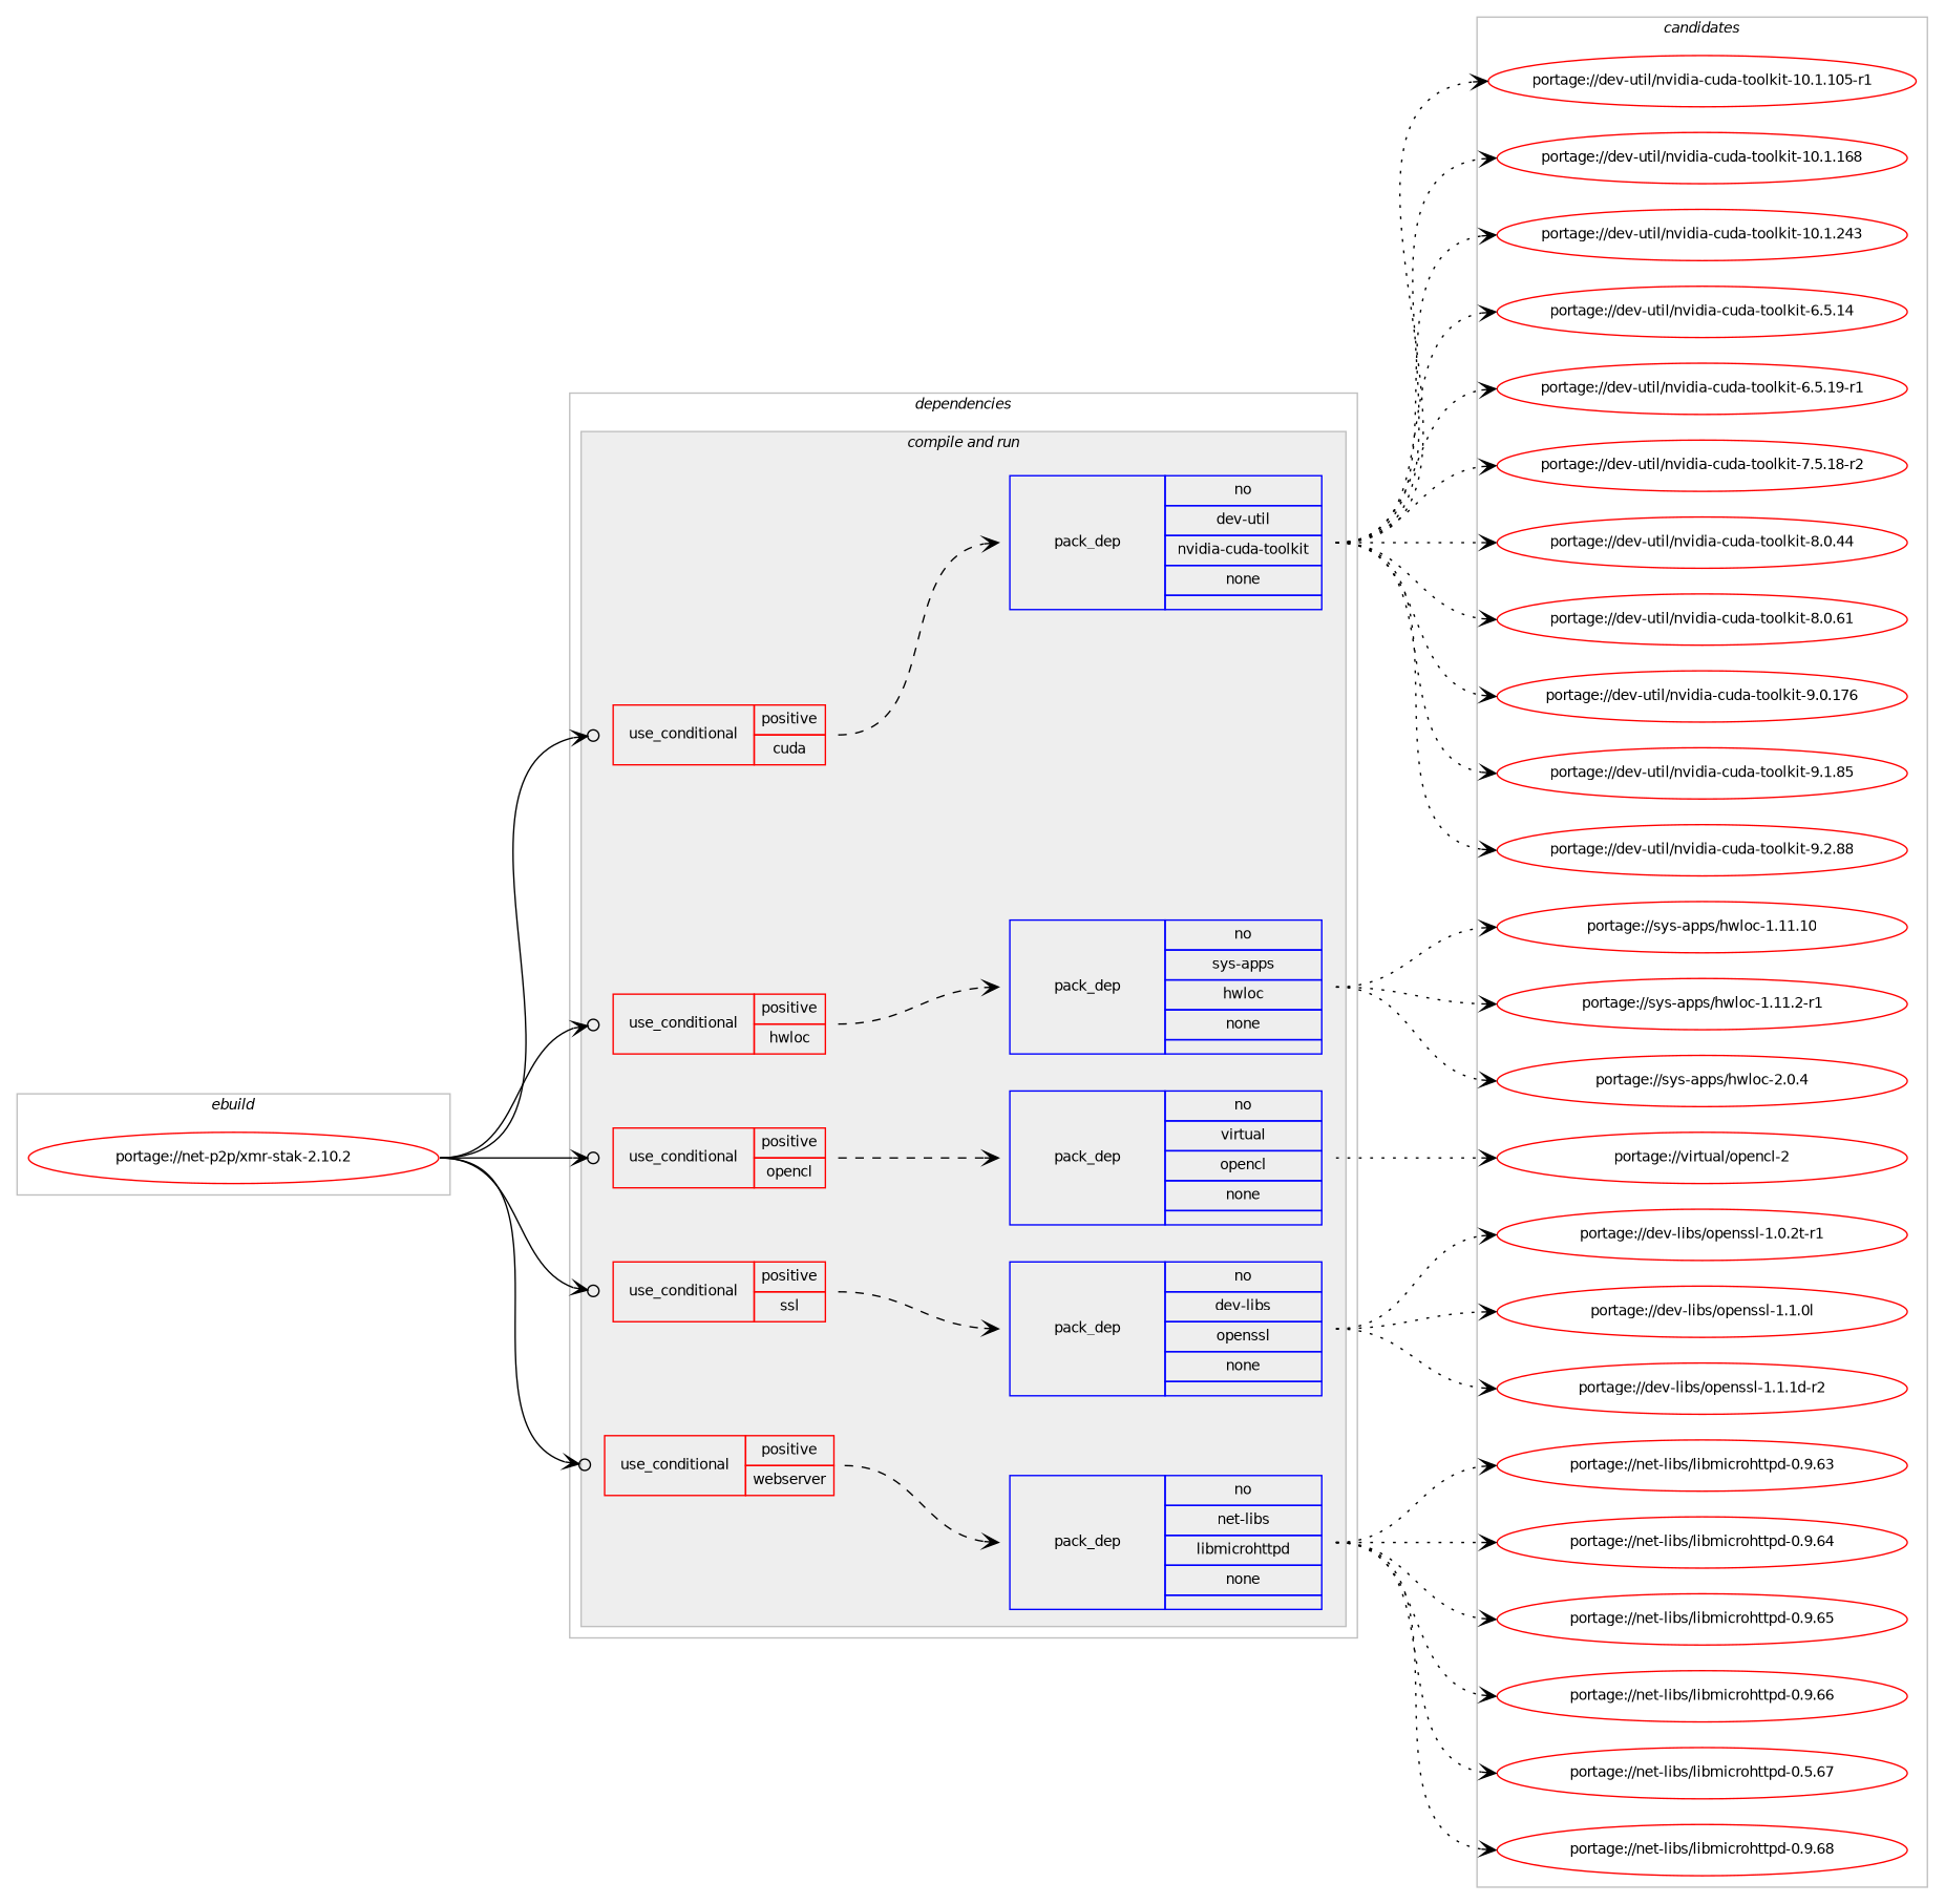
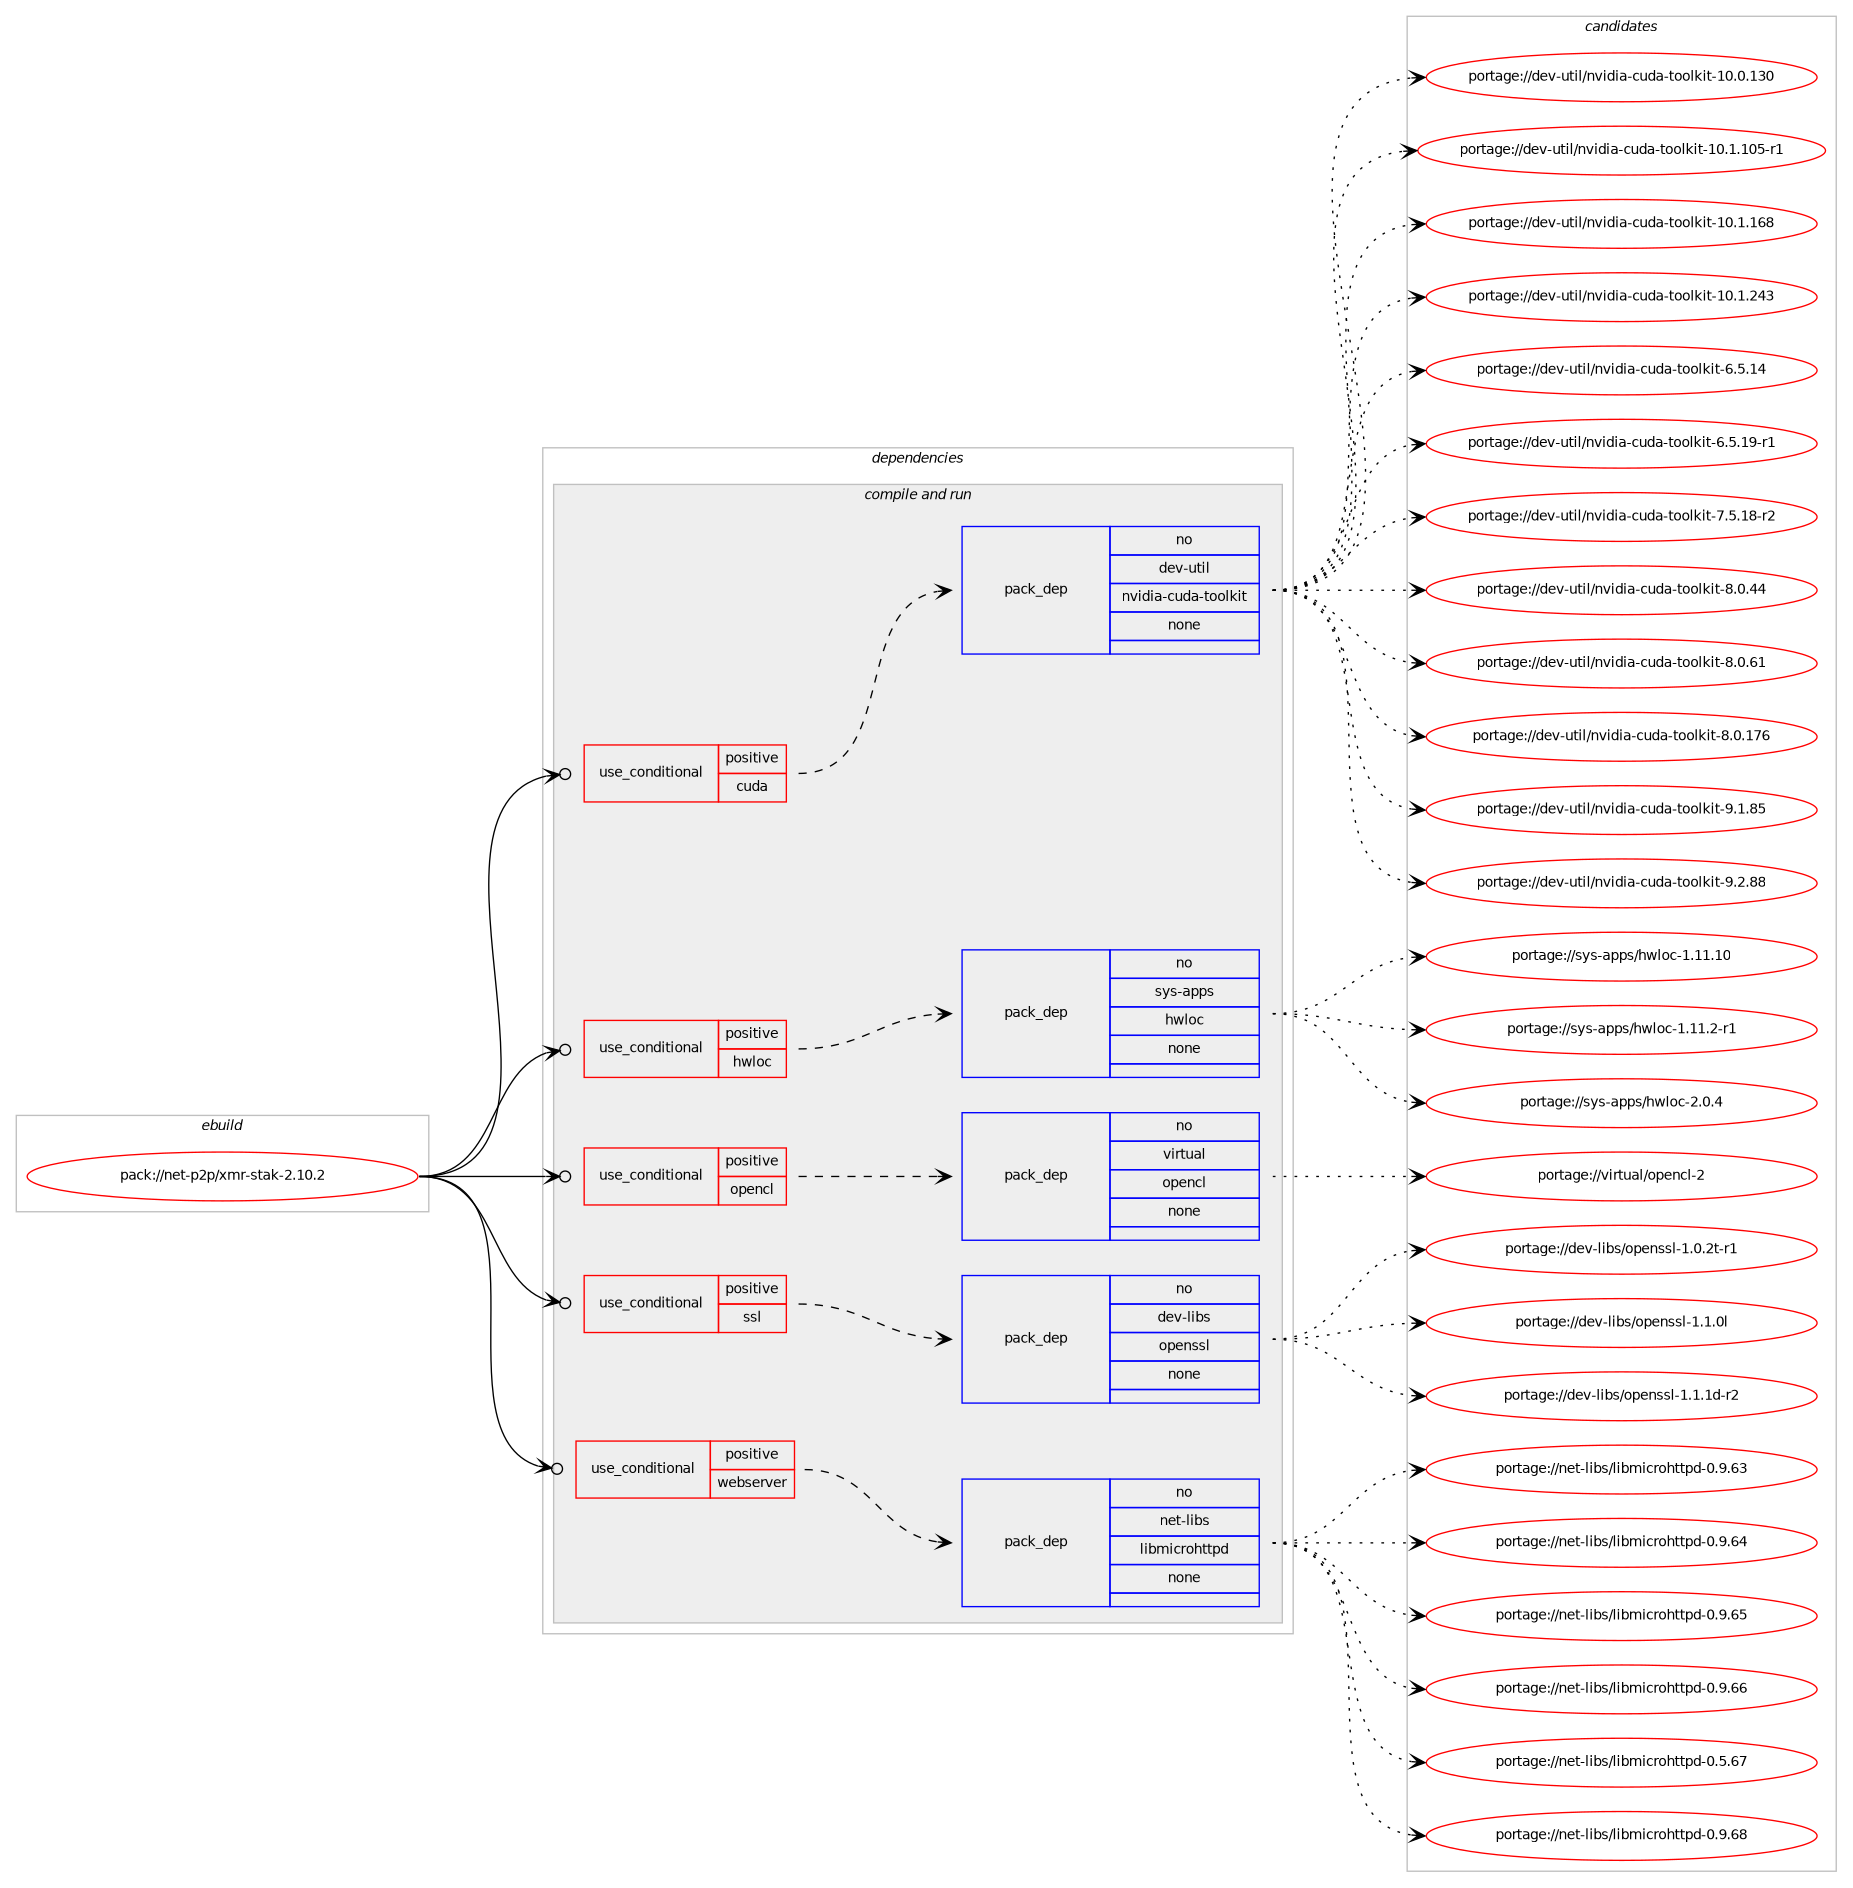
  digraph {
    compound=true
    concentrate=true
    fontname=Helvetica
    fontsize=10
    newrank=true
    rankdir=LR
    ranksep=1.5
    node [color=red fontname=Helvetica fontsize=10]
    edge [arrowhead=vee headport=w style=dotted tailport=e weight=100]
-   n1 [label="portage://net-p2p/xmr-stak-2.10.2" width=4]
+   n1 [label="pack://net-p2p/xmr-stak-2.10.2" width=4]
    n2 [color=blue label=<<TABLE BORDER="0" CELLBORDER="1" CELLSPACING="0" CELLPADDING="4" WIDTH="220"><TR><TD ROWSPAN="6" CELLPADDING="30">pack_dep</TD></TR><TR><TD WIDTH="110">no</TD></TR><TR><TD>dev-util</TD></TR><TR><TD>nvidia-cuda-toolkit</TD></TR><TR><TD>none</TD></TR><TR><TD></TD></TR></TABLE>> shape=none]
    n3 [label=<<TABLE BORDER="0" CELLBORDER="1" CELLSPACING="0" CELLPADDING="4"><TR><TD ROWSPAN="3" CELLPADDING="10">use_conditional</TD></TR><TR><TD>positive</TD></TR><TR><TD>cuda</TD></TR></TABLE>> shape=none]
    n4 [color=blue label=<<TABLE BORDER="0" CELLBORDER="1" CELLSPACING="0" CELLPADDING="4" WIDTH="220"><TR><TD ROWSPAN="6" CELLPADDING="30">pack_dep</TD></TR><TR><TD WIDTH="110">no</TD></TR><TR><TD>sys-apps</TD></TR><TR><TD>hwloc</TD></TR><TR><TD>none</TD></TR><TR><TD></TD></TR></TABLE>> shape=none]
    n5 [label=<<TABLE BORDER="0" CELLBORDER="1" CELLSPACING="0" CELLPADDING="4"><TR><TD ROWSPAN="3" CELLPADDING="10">use_conditional</TD></TR><TR><TD>positive</TD></TR><TR><TD>hwloc</TD></TR></TABLE>> shape=none]
    n6 [color=blue label=<<TABLE BORDER="0" CELLBORDER="1" CELLSPACING="0" CELLPADDING="4" WIDTH="220"><TR><TD ROWSPAN="6" CELLPADDING="30">pack_dep</TD></TR><TR><TD WIDTH="110">no</TD></TR><TR><TD>virtual</TD></TR><TR><TD>opencl</TD></TR><TR><TD>none</TD></TR><TR><TD></TD></TR></TABLE>> shape=none]
    n7 [label=<<TABLE BORDER="0" CELLBORDER="1" CELLSPACING="0" CELLPADDING="4"><TR><TD ROWSPAN="3" CELLPADDING="10">use_conditional</TD></TR><TR><TD>positive</TD></TR><TR><TD>opencl</TD></TR></TABLE>> shape=none]
    n8 [color=blue label=<<TABLE BORDER="0" CELLBORDER="1" CELLSPACING="0" CELLPADDING="4" WIDTH="220"><TR><TD ROWSPAN="6" CELLPADDING="30">pack_dep</TD></TR><TR><TD WIDTH="110">no</TD></TR><TR><TD>dev-libs</TD></TR><TR><TD>openssl</TD></TR><TR><TD>none</TD></TR><TR><TD></TD></TR></TABLE>> shape=none]
    n9 [label=<<TABLE BORDER="0" CELLBORDER="1" CELLSPACING="0" CELLPADDING="4"><TR><TD ROWSPAN="3" CELLPADDING="10">use_conditional</TD></TR><TR><TD>positive</TD></TR><TR><TD>ssl</TD></TR></TABLE>> shape=none]
    n10 [color=blue label=<<TABLE BORDER="0" CELLBORDER="1" CELLSPACING="0" CELLPADDING="4" WIDTH="220"><TR><TD ROWSPAN="6" CELLPADDING="30">pack_dep</TD></TR><TR><TD WIDTH="110">no</TD></TR><TR><TD>net-libs</TD></TR><TR><TD>libmicrohttpd</TD></TR><TR><TD>none</TD></TR><TR><TD></TD></TR></TABLE>> shape=none]
    n11 [label=<<TABLE BORDER="0" CELLBORDER="1" CELLSPACING="0" CELLPADDING="4"><TR><TD ROWSPAN="3" CELLPADDING="10">use_conditional</TD></TR><TR><TD>positive</TD></TR><TR><TD>webserver</TD></TR></TABLE>> shape=none]
+   n12 [label="portage://dev-util/nvidia-cuda-toolkit-10.0.130" width=4]
    n13 [label="portage://dev-util/nvidia-cuda-toolkit-10.1.105-r1" width=4]
    n14 [label="portage://dev-util/nvidia-cuda-toolkit-10.1.168" width=4]
    n15 [label="portage://dev-util/nvidia-cuda-toolkit-10.1.243" width=4]
    n16 [label="portage://dev-util/nvidia-cuda-toolkit-6.5.14" width=4]
    n17 [label="portage://dev-util/nvidia-cuda-toolkit-6.5.19-r1" width=4]
    n18 [label="portage://dev-util/nvidia-cuda-toolkit-7.5.18-r2" width=4]
    n19 [label="portage://dev-util/nvidia-cuda-toolkit-8.0.44" width=4]
    n20 [label="portage://dev-util/nvidia-cuda-toolkit-8.0.61" width=4]
-   n21 [label="portage://dev-util/nvidia-cuda-toolkit-9.0.176" width=4]
+   n21 [label="portage://dev-util/nvidia-cuda-toolkit-8.0.176" width=4]
    n22 [label="portage://dev-util/nvidia-cuda-toolkit-9.1.85" width=4]
    n23 [label="portage://dev-util/nvidia-cuda-toolkit-9.2.88" width=4]
    n24 [label="portage://sys-apps/hwloc-1.11.10" width=4]
    n25 [label="portage://sys-apps/hwloc-1.11.2-r1" width=4]
    n26 [label="portage://sys-apps/hwloc-2.0.4" width=4]
    n27 [label="portage://virtual/opencl-2" width=4]
    n28 [label="portage://dev-libs/openssl-1.0.2t-r1" width=4]
    n29 [label="portage://dev-libs/openssl-1.1.0l" width=4]
    n30 [label="portage://dev-libs/openssl-1.1.1d-r2" width=4]
    n31 [label="portage://net-libs/libmicrohttpd-0.9.63" width=4]
    n32 [label="portage://net-libs/libmicrohttpd-0.9.64" width=4]
    n33 [label="portage://net-libs/libmicrohttpd-0.9.65" width=4]
    n34 [label="portage://net-libs/libmicrohttpd-0.9.66" width=4]
    n35 [label="portage://net-libs/libmicrohttpd-0.5.67" width=4]
    n36 [label="portage://net-libs/libmicrohttpd-0.9.68" width=4]
    subgraph cluster_1 {
      color=gray
      label=<<i>ebuild</i>>
      rank=same
      n1
    }
    subgraph cluster_2 {
      color=gray
      label=<<i>dependencies</i>>
      subgraph cluster_3 {
        color=gray
        fillcolor="#eeeeee"
        label=<<i>compile</i>>
        style=filled
      }
      subgraph cluster_4 {
        color=gray
        fillcolor="#eeeeee"
        label=<<i>compile and run</i>>
        style=filled
        subgraph sub_5 {
          color=gray
          fillcolor="#eeeeee"
          label=<<i>compile and run</i>>
          style=filled
          n3
          subgraph sub_6 {
            color=gray
            fillcolor="#eeeeee"
            label=<<i>compile and run</i>>
            style=filled
            n2
          }
        }
        subgraph sub_7 {
          color=gray
          fillcolor="#eeeeee"
          label=<<i>compile and run</i>>
          style=filled
          n5
          subgraph sub_8 {
            color=gray
            fillcolor="#eeeeee"
            label=<<i>compile and run</i>>
            style=filled
            n4
          }
        }
        subgraph sub_9 {
          color=gray
          fillcolor="#eeeeee"
          label=<<i>compile and run</i>>
          style=filled
          n7
          subgraph sub_10 {
            color=gray
            fillcolor="#eeeeee"
            label=<<i>compile and run</i>>
            style=filled
            n6
          }
        }
        subgraph sub_11 {
          color=gray
          fillcolor="#eeeeee"
          label=<<i>compile and run</i>>
          style=filled
          n9
          subgraph sub_12 {
            color=gray
            fillcolor="#eeeeee"
            label=<<i>compile and run</i>>
            style=filled
            n8
          }
        }
        subgraph sub_13 {
          color=gray
          fillcolor="#eeeeee"
          label=<<i>compile and run</i>>
          style=filled
          n11
          subgraph sub_14 {
            color=gray
            fillcolor="#eeeeee"
            label=<<i>compile and run</i>>
            style=filled
            n10
          }
        }
      }
      subgraph cluster_15 {
        color=gray
        fillcolor="#eeeeee"
        label=<<i>run</i>>
        style=filled
      }
    }
    subgraph cluster_16 {
      color=gray
      label=<<i>candidates</i>>
      rank=same
      subgraph sub_17 {
        color=black
        label=<<i>candidates</i>>
        nodesep=1
        rank=same
+       n12
        n13
        n14
        n15
        n16
        n17
        n18
        n19
        n20
        n21
        n22
        n23
      }
      subgraph sub_18 {
        color=black
        label=<<i>candidates</i>>
        nodesep=1
        rank=same
        n24
        n25
        n26
      }
      subgraph sub_19 {
        color=black
        label=<<i>candidates</i>>
        nodesep=1
        rank=same
        n27
      }
      subgraph sub_20 {
        color=black
        label=<<i>candidates</i>>
        nodesep=1
        rank=same
        n28
        n29
        n30
      }
      subgraph sub_21 {
        color=black
        label=<<i>candidates</i>>
        nodesep=1
        rank=same
        n31
        n32
        n33
        n34
        n35
        n36
      }
    }
    n1 -> n3 [arrowhead=odotvee style=solid weight=20]
    n1 -> n5 [arrowhead=odotvee style=solid weight=20]
    n1 -> n7 [arrowhead=odotvee style=solid weight=20]
    n1 -> n9 [arrowhead=odotvee style=solid weight=20]
    n1 -> n11 [arrowhead=odotvee style=solid weight=20]
+   n2 -> n12
    n2 -> n13
    n2 -> n14
    n2 -> n15
    n2 -> n16
    n2 -> n17
    n2 -> n18
    n2 -> n19
    n2 -> n20
    n2 -> n21
    n2 -> n22
    n2 -> n23
    n3 -> n2 [style=dashed weight=20]
    n4 -> n24
    n4 -> n25
    n4 -> n26
    n5 -> n4 [style=dashed weight=20]
    n6 -> n27
    n7 -> n6 [style=dashed weight=20]
    n8 -> n28
    n8 -> n29
    n8 -> n30
    n9 -> n8 [style=dashed weight=20]
    n10 -> n31
    n10 -> n32
    n10 -> n33
    n10 -> n34
    n10 -> n35
    n10 -> n36
    n11 -> n10 [style=dashed weight=20]
  }
